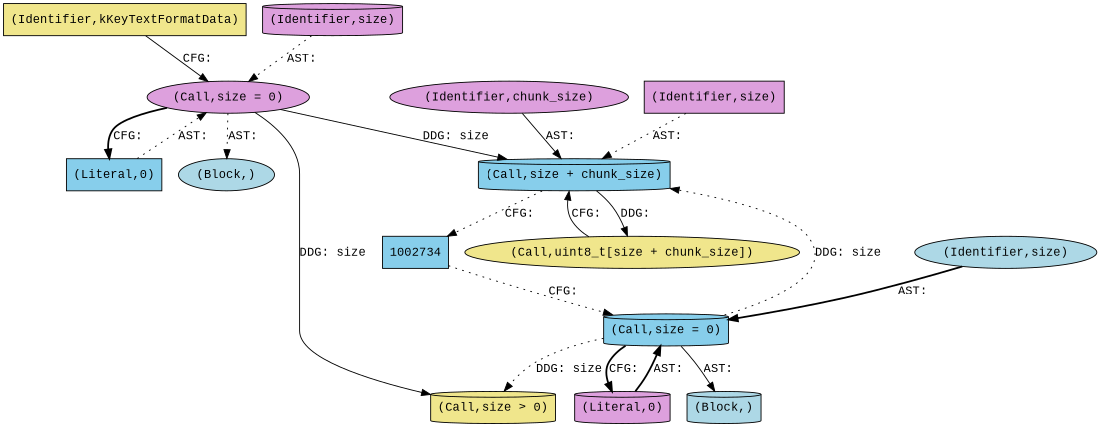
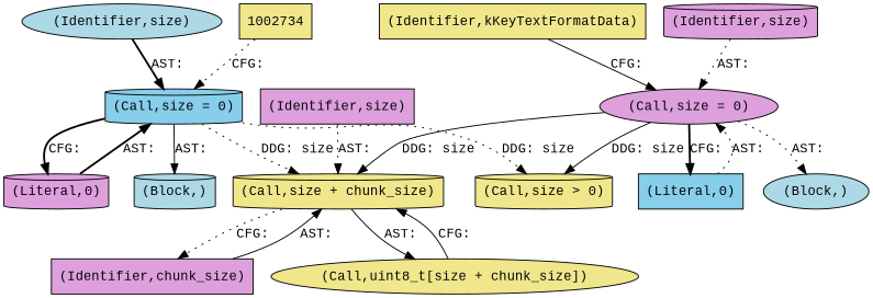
  digraph {
    fontname="Liberation Mono"
    node [fillcolor=plum fontname="Liberation Mono" shape=cylinder style=filled]
    edge [fontname="Liberation Mono" style=dotted]
-   n1 [fillcolor=skyblue label="(Call,size + chunk_size)"]
-   n2 [label="(Identifier,chunk_size)" shape=ellipse]
+   n1 [fillcolor=khaki label="(Call,size + chunk_size)"]
+   n2 [label="(Identifier,chunk_size)" shape=box]
    n3 [fillcolor=khaki label="(Call,uint8_t[size + chunk_size])" shape=ellipse]
    n4 [fillcolor=skyblue label="(Call,size = 0)"]
    n5 [fillcolor=lightblue label="(Block,)"]
    n6 [fillcolor=khaki label="(Call,size > 0)"]
    n7 [label="(Literal,0)"]
    n8 [label="(Call,size = 0)" shape=ellipse]
    n9 [fillcolor=skyblue label="(Literal,0)" shape=box]
    n10 [fillcolor=lightblue label="(Block,)" shape=ellipse]
    n11 [label="(Identifier,size)" shape=box]
    n12 [fillcolor=khaki label="(Identifier,kKeyTextFormatData)" shape=box]
    n13 [label="(Identifier,size)"]
    n14 [fillcolor=lightblue label="(Identifier,size)" shape=ellipse]
-   1002734 [fillcolor=skyblue shape=box]
-   n1 -> 1002734 [label="CFG: "]
-   n1 -> n3 [label="DDG: " style=solid]
+   1002734 [fillcolor=khaki shape=box]
+   n1 -> n2 [label="CFG: "]
+   n1 -> n3 [label="AST: " style=solid]
    n2 -> n1 [label="AST: " style=solid]
    n3 -> n1 [label="CFG: " style=solid]
    n4 -> n1 [label="DDG: size"]
    n4 -> n5 [label="AST: " style=solid]
    n4 -> n6 [label="DDG: size"]
    n4 -> n7 [label="CFG: " style=bold]
    n7 -> n4 [label="AST: " style=bold]
    n8 -> n1 [label="DDG: size" style=solid]
    n8 -> n6 [label="DDG: size" style=solid]
    n8 -> n9 [label="CFG: " style=bold]
    n8 -> n10 [label="AST: "]
    n9 -> n8 [label="AST: "]
    n11 -> n1 [label="AST: "]
    n12 -> n8 [label="CFG: " style=solid]
    n13 -> n8 [label="AST: "]
    n14 -> n4 [label="AST: " style=bold]
    1002734 -> n4 [label="CFG: "]
  }
